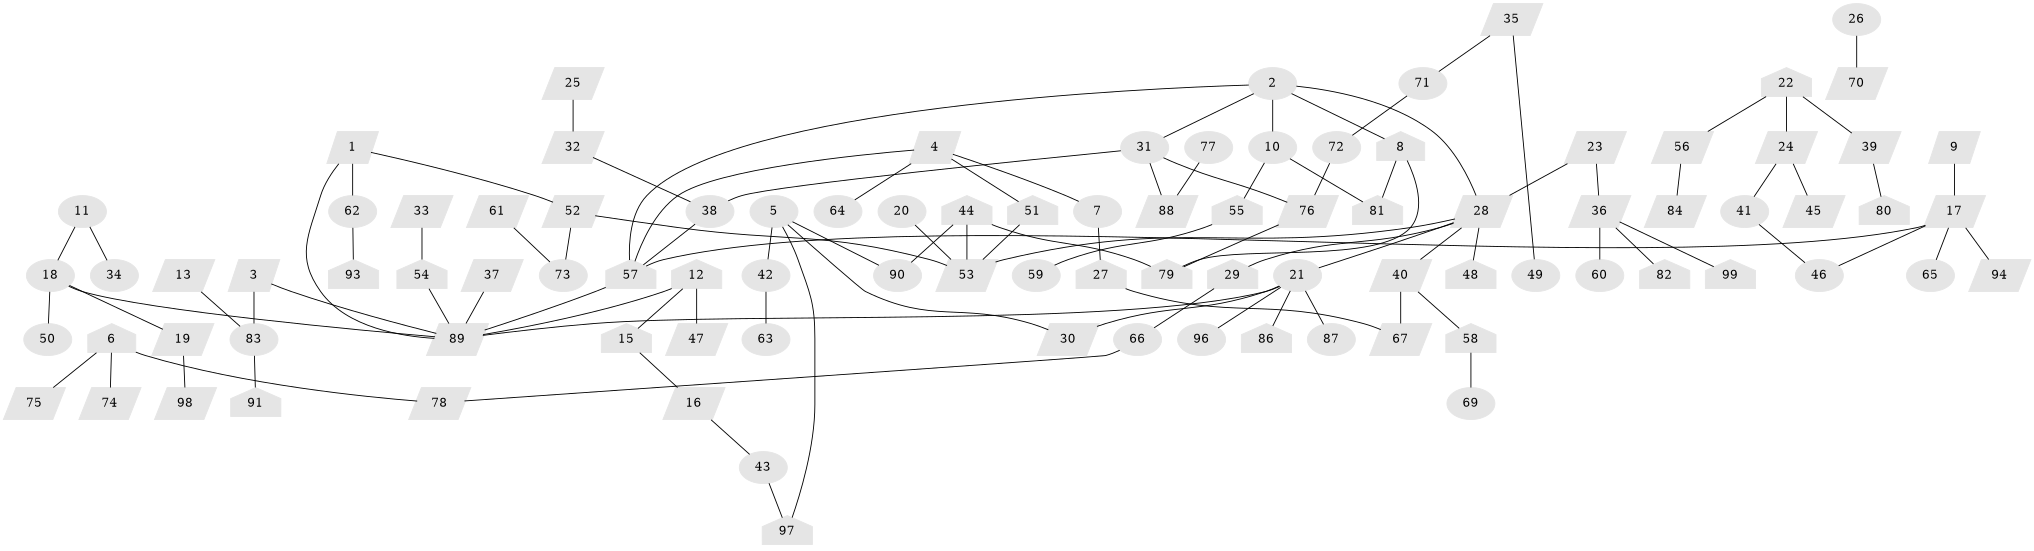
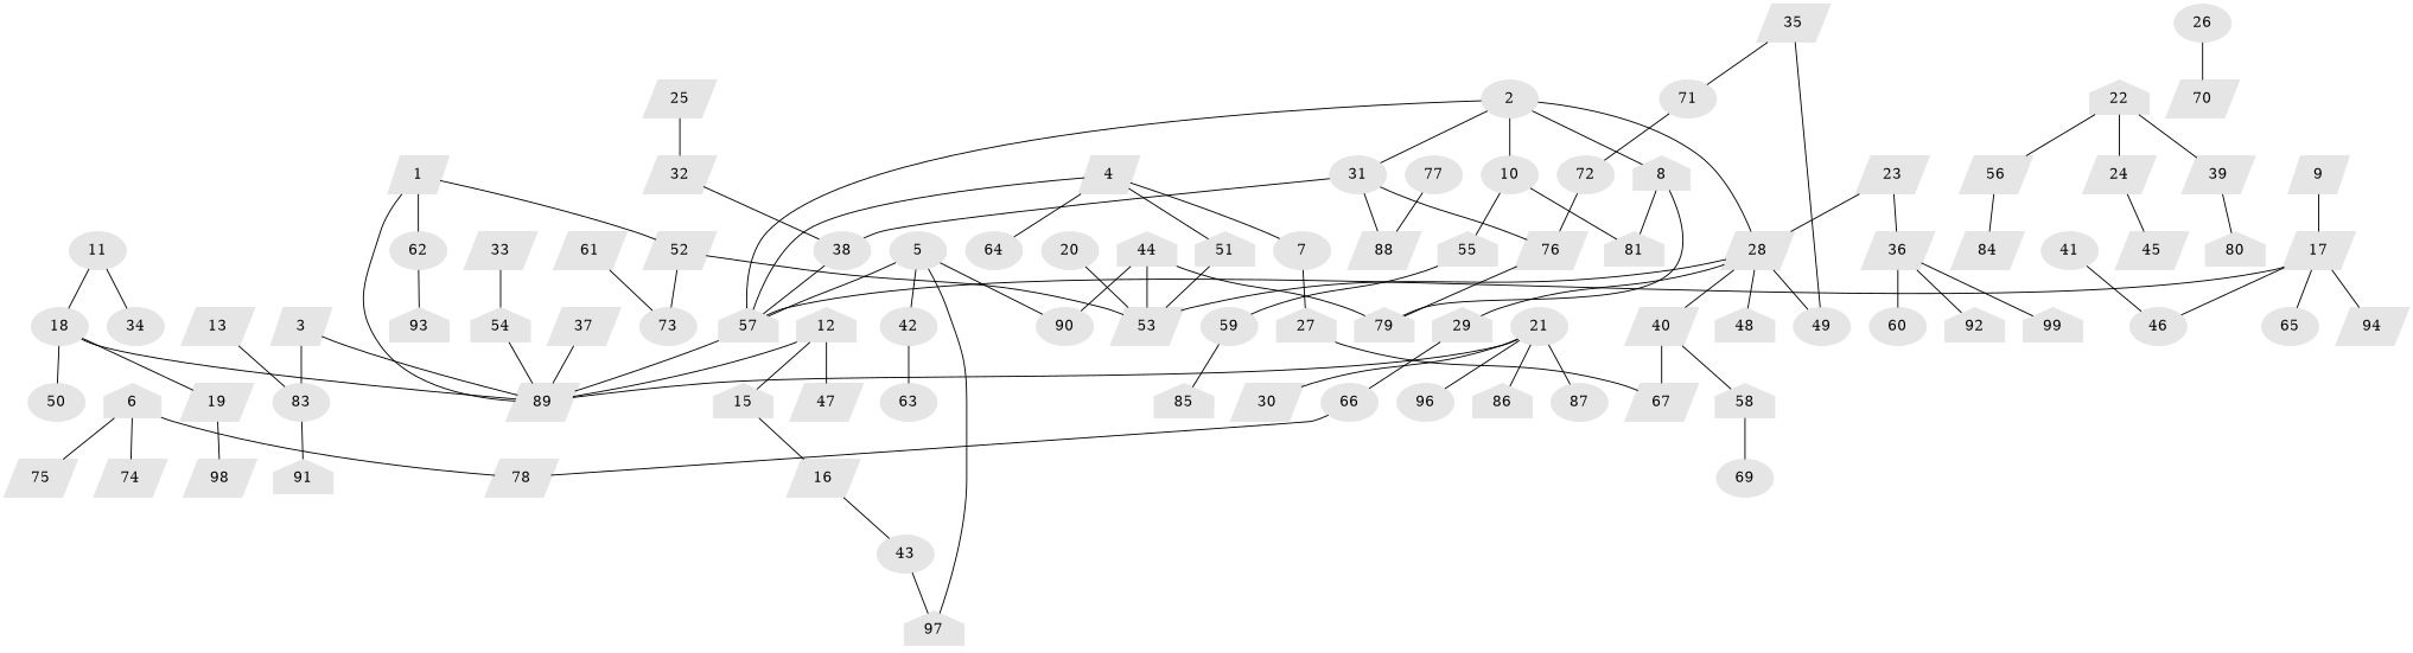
  graph {
    node [color=gray90 shape=parallelogram style=filled]
    edge [weight=1.0]
    1
    52
    62 [shape=ellipse]
    89
    53
    73 [shape=ellipse]
    93 [shape=house]
    2 [shape=ellipse]
    8 [shape=house]
    10 [shape=ellipse]
    28
    31 [shape=ellipse]
    57 [shape=house]
    79 [shape=house]
    81 [shape=house]
    55 [shape=house]
    29 [shape=house]
    40
    48 [shape=house]
    49 [shape=ellipse]
    38 [shape=ellipse]
    76
    88
    3
    83 [shape=ellipse]
    13
    4
    7 [shape=ellipse]
    51 [shape=house]
    64 [shape=ellipse]
    27 [shape=house]
    5 [shape=ellipse]
    42 [shape=ellipse]
    90 [shape=ellipse]
    n35 [label=97 shape=house]
    63 [shape=ellipse]
    6 [shape=house]
    74
    75
    78
    67
    9
    17
    46 [shape=ellipse]
    65 [shape=ellipse]
    94
    59 [shape=ellipse]
    11 [shape=ellipse]
    18 [shape=ellipse]
    34 [shape=ellipse]
    19
    50 [shape=ellipse]
    12 [shape=house]
    15 [shape=house]
    47
    16
    91 [shape=house]
    26 [shape=ellipse]
    70
    54 [shape=house]
    33
    43 [shape=ellipse]
    n63 [label=98]
    20 [shape=ellipse]
    21 [shape=ellipse]
    30
    86 [shape=house]
    87 [shape=ellipse]
    96 [shape=ellipse]
    22 [shape=house]
    24
    39
    56
    41 [shape=ellipse]
    45
    80 [shape=house]
    84
    23
    36
    60 [shape=ellipse]
-   82 [shape=house]
+   82 [shape=house label=92]
    n82 [label=99 shape=house]
    25
    32
    66 [shape=ellipse]
    58 [shape=house]
    35
    71 [shape=ellipse]
    72 [shape=ellipse]
    37
    69 [shape=ellipse]
    44 [shape=house]
+   85 [shape=house]
    61
    77 [shape=ellipse]
    1 -- 52
    1 -- 62
    1 -- 89
    52 -- 53
    52 -- 73
    62 -- 93
    2 -- 8
    2 -- 10
    2 -- 28
    2 -- 31
    2 -- 57
    8 -- 79
    8 -- 81
    10 -- 81
    10 -- 55
    28 -- 53
    28 -- 29
    28 -- 40
    28 -- 48
-   28 -- 21
+   28 -- 49
    31 -- 38
    31 -- 76
    31 -- 88
    57 -- 89
    55 -- 59
    29 -- 66
    40 -- 67
    40 -- 58
    38 -- 57
    76 -- 79
    3 -- 89
    3 -- 83
    83 -- 91
    13 -- 83
    4 -- 57
    4 -- 7
    4 -- 51
    4 -- 64
    7 -- 27
    51 -- 53
    27 -- 67
-   5 -- 30
+   5 -- 57
    5 -- 42
    5 -- 90
    5 -- n35
    42 -- 63
    6 -- 74
    6 -- 75
    6 -- 78
    9 -- 17
    17 -- 57
    17 -- 46
    17 -- 65
    17 -- 94
+   59 -- 85
    11 -- 18
    11 -- 34
    18 -- 89
    18 -- 19
    18 -- 50
    19 -- n63
    12 -- 89
    12 -- 15
    12 -- 47
    15 -- 16
    16 -- 43
    26 -- 70
    54 -- 89
    33 -- 54
    43 -- n35
    20 -- 53
    21 -- 89
    21 -- 30
    21 -- 86
    21 -- 87
    21 -- 96
    22 -- 24
    22 -- 39
    22 -- 56
-   24 -- 41
    24 -- 45
    39 -- 80
    56 -- 84
    41 -- 46
    23 -- 28
    23 -- 36
    36 -- 60
    36 -- 82
    36 -- n82
    25 -- 32
    32 -- 38
    66 -- 78
    58 -- 69
    35 -- 49
    35 -- 71
    71 -- 72
    72 -- 76
    37 -- 89
    44 -- 53
    44 -- 79
    44 -- 90
    61 -- 73
    77 -- 88
  }
